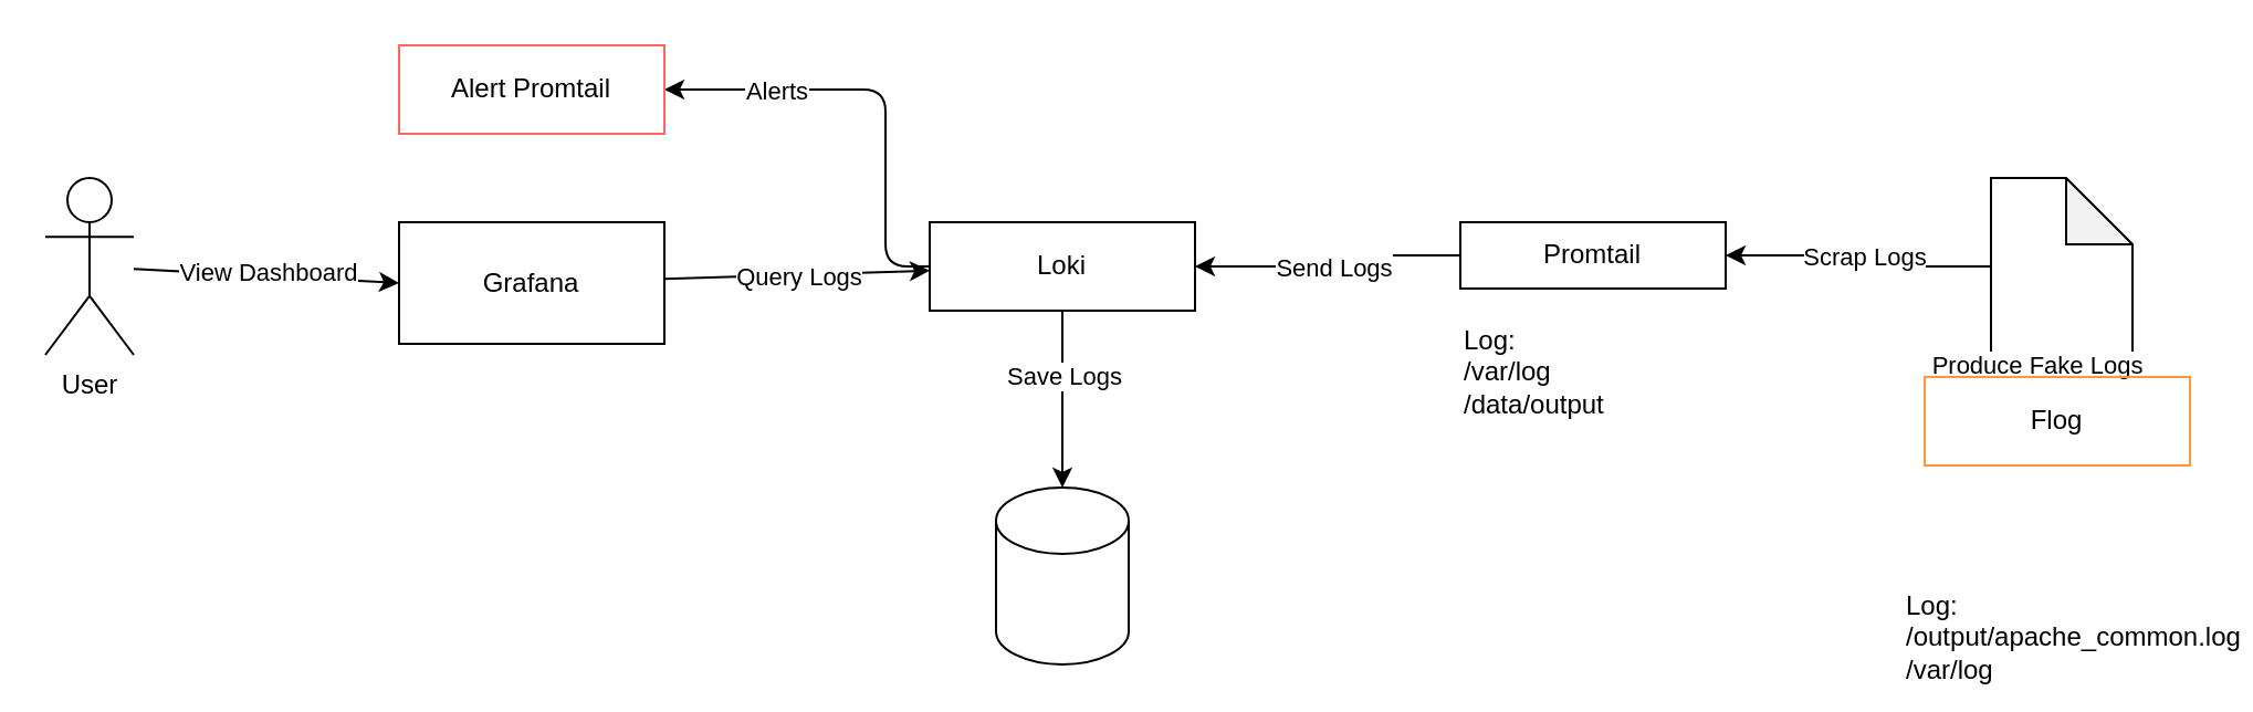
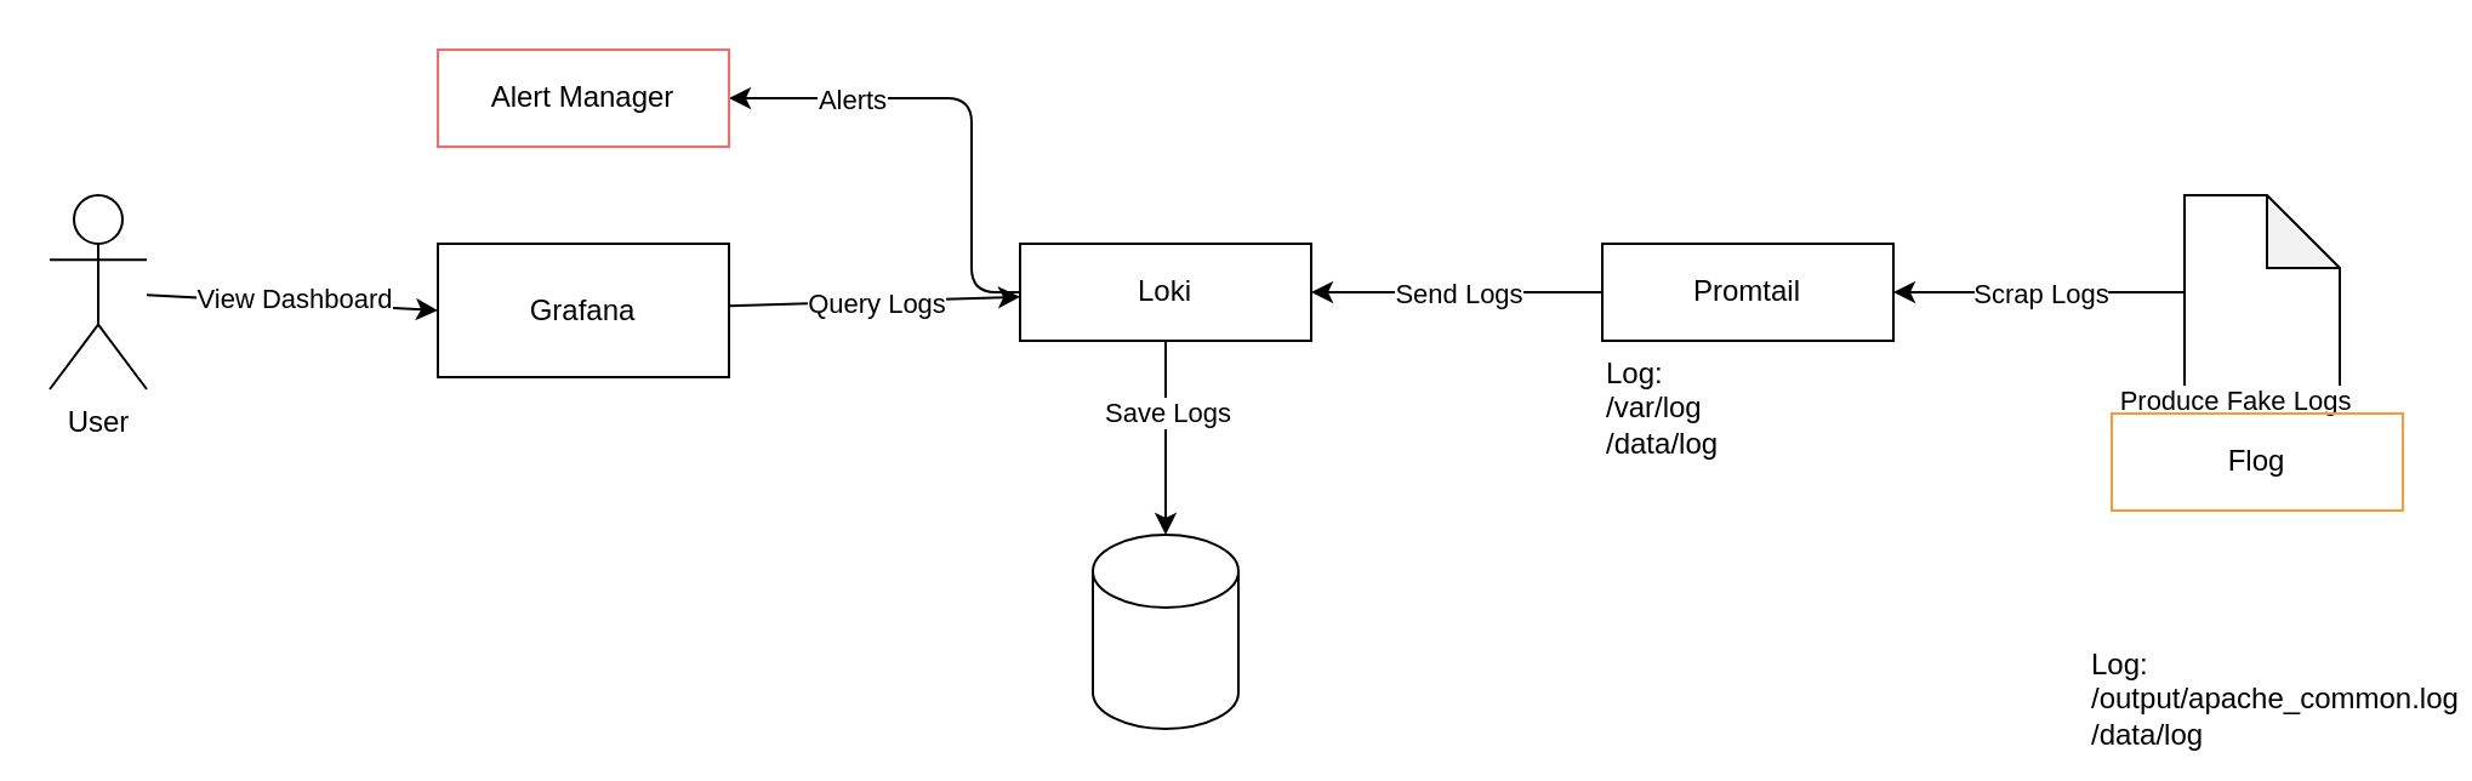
  <mxCell id="0" />
  <mxCell id="1" parent="0" />
  <mxCell id="2" style="edgeStyle=none;html=1;" parent="1" source="4" target="9" edge="1"><mxGeometry relative="1" as="geometry" /></mxCell>
  <mxCell id="3" value="Query Logs" style="edgeLabel;html=1;align=center;verticalAlign=middle;resizable=0;points=[];" parent="2" vertex="1" connectable="0"><mxGeometry x="-0.207" y="1" relative="1" as="geometry"><mxPoint x="13" y="1" as="offset" /></mxGeometry></mxCell>
  <mxCell id="4" value="Grafana" style="rounded=0;whiteSpace=wrap;html=1;fillColor=none;" parent="1" vertex="1"><mxGeometry x="180" y="100" width="120" height="55" as="geometry" /></mxCell>
  <mxCell id="5" style="edgeStyle=orthogonalEdgeStyle;html=1;entryX=1;entryY=0.5;entryDx=0;entryDy=0;" parent="1" target="13" edge="1"><mxGeometry relative="1" as="geometry"><mxPoint x="420" y="120" as="sourcePoint" /><Array as="points"><mxPoint x="400" y="120" /><mxPoint x="400" y="40" /></Array></mxGeometry></mxCell>
  <mxCell id="6" value="Alerts" style="edgeLabel;html=1;align=center;verticalAlign=middle;resizable=0;points=[];" parent="5" vertex="1" connectable="0"><mxGeometry x="-0.312" y="-2" relative="1" as="geometry"><mxPoint x="-52" y="-31" as="offset" /></mxGeometry></mxCell>
  <mxCell id="7" style="edgeStyle=none;html=1;" edge="1" parent="1" source="9" target="24"><mxGeometry relative="1" as="geometry" /></mxCell>
  <mxCell id="8" value="Save Logs" style="edgeLabel;html=1;align=center;verticalAlign=middle;resizable=0;points=[];" vertex="1" connectable="0" parent="7"><mxGeometry x="-0.269" relative="1" as="geometry"><mxPoint as="offset" /></mxGeometry></mxCell>
  <mxCell id="9" value="Loki" style="rounded=0;whiteSpace=wrap;html=1;fillColor=none;" parent="1" vertex="1"><mxGeometry x="420" y="100" width="120" height="40" as="geometry" /></mxCell>
  <mxCell id="10" style="edgeStyle=none;html=1;entryX=0;entryY=0.5;entryDx=0;entryDy=0;" parent="1" source="12" target="4" edge="1"><mxGeometry relative="1" as="geometry" /></mxCell>
  <mxCell id="11" value="View Dashboard" style="edgeLabel;html=1;align=center;verticalAlign=middle;resizable=0;points=[];" parent="10" vertex="1" connectable="0"><mxGeometry x="-0.425" y="-1" relative="1" as="geometry"><mxPoint x="26" y="-1" as="offset" /></mxGeometry></mxCell>
  <mxCell id="12" value="User" style="shape=umlActor;verticalLabelPosition=bottom;verticalAlign=top;html=1;outlineConnect=0;fillColor=none;" parent="1" vertex="1"><mxGeometry x="20" y="80" width="40" height="80" as="geometry" /></mxCell>
- <mxCell id="13" value="Alert Promtail" style="rounded=0;whiteSpace=wrap;html=1;fillColor=none;strokeColor=#FF6666;" parent="1" vertex="1"><mxGeometry x="180" y="20" width="120" height="40" as="geometry" /></mxCell>
+ <mxCell id="13" value="Alert Manager" style="rounded=0;whiteSpace=wrap;html=1;fillColor=none;strokeColor=#FF6666;" parent="1" vertex="1"><mxGeometry x="180" y="20" width="120" height="40" as="geometry" /></mxCell>
  <mxCell id="14" style="edgeStyle=orthogonalEdgeStyle;html=1;entryX=1;entryY=0.5;entryDx=0;entryDy=0;" parent="1" source="16" target="9" edge="1"><mxGeometry relative="1" as="geometry" /></mxCell>
  <mxCell id="15" value="Send Logs" style="edgeLabel;html=1;align=center;verticalAlign=middle;resizable=0;points=[];" parent="14" vertex="1" connectable="0"><mxGeometry x="0.13" y="-1" relative="1" as="geometry"><mxPoint x="8" y="1" as="offset" /></mxGeometry></mxCell>
- <mxCell id="16" value="Promtail" style="rounded=0;whiteSpace=wrap;html=1;fillColor=none;" parent="1" vertex="1"><mxGeometry x="660" y="100" width="120" height="30" as="geometry" /></mxCell>
+ <mxCell id="16" value="Promtail" style="rounded=0;whiteSpace=wrap;html=1;fillColor=none;" parent="1" vertex="1"><mxGeometry x="660" y="100" width="120" height="40" as="geometry" /></mxCell>
  <mxCell id="17" style="edgeStyle=orthogonalEdgeStyle;html=1;entryX=1;entryY=0.5;entryDx=0;entryDy=0;" parent="1" source="19" target="16" edge="1"><mxGeometry relative="1" as="geometry" /></mxCell>
  <mxCell id="18" value="Scrap Logs" style="edgeLabel;html=1;align=center;verticalAlign=middle;resizable=0;points=[];" parent="17" vertex="1" connectable="0"><mxGeometry x="0.202" y="-1" relative="1" as="geometry"><mxPoint x="12" y="1" as="offset" /></mxGeometry></mxCell>
  <mxCell id="19" value="" style="shape=note;whiteSpace=wrap;html=1;backgroundOutline=1;darkOpacity=0.05;fillColor=none;aspect=fixed;" parent="1" vertex="1"><mxGeometry x="900" y="80" width="64" height="80" as="geometry" /></mxCell>
  <mxCell id="20" value="Produce Fake Logs" style="edgeStyle=none;html=1;entryX=0.304;entryY=1.018;entryDx=0;entryDy=0;entryPerimeter=0;" parent="1" source="21" target="19" edge="1"><mxGeometry x="0.025" relative="1" as="geometry"><mxPoint as="offset" /></mxGeometry></mxCell>
  <mxCell id="21" value="Flog" style="rounded=0;whiteSpace=wrap;html=1;fillColor=none;strokeColor=#FF9933;strokeWidth=1;" parent="1" vertex="1"><mxGeometry x="870" y="170" width="120" height="40" as="geometry" /></mxCell>
- <mxCell id="22" value="Log: /output/apache_common.log&amp;nbsp;&lt;br&gt;/var/log" style="text;html=1;strokeColor=none;fillColor=none;align=left;verticalAlign=top;whiteSpace=wrap;rounded=0;" parent="1" vertex="1"><mxGeometry x="860" y="260" width="120" height="40" as="geometry" /></mxCell>
- <mxCell id="23" value="Log:&lt;br&gt;/var/log&lt;br&gt;/data/output" style="text;html=1;strokeColor=none;fillColor=none;align=left;verticalAlign=top;whiteSpace=wrap;rounded=0;" parent="1" vertex="1"><mxGeometry x="660" y="140" width="120" height="40" as="geometry" /></mxCell>
+ <mxCell id="22" value="Log: /output/apache_common.log&amp;nbsp;&lt;br&gt;/data/log" style="text;html=1;strokeColor=none;fillColor=none;align=left;verticalAlign=top;whiteSpace=wrap;rounded=0;" parent="1" vertex="1"><mxGeometry x="860" y="260" width="120" height="40" as="geometry" /></mxCell>
+ <mxCell id="23" value="Log:&lt;br&gt;/var/log&lt;br&gt;/data/log" style="text;html=1;strokeColor=none;fillColor=none;align=left;verticalAlign=top;whiteSpace=wrap;rounded=0;" parent="1" vertex="1"><mxGeometry x="660" y="140" width="120" height="40" as="geometry" /></mxCell>
  <mxCell id="24" value="" style="shape=cylinder3;whiteSpace=wrap;html=1;boundedLbl=1;backgroundOutline=1;size=15;" vertex="1" parent="1"><mxGeometry x="450" y="220" width="60" height="80" as="geometry" /></mxCell>
